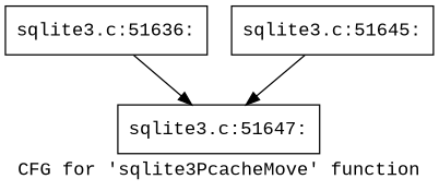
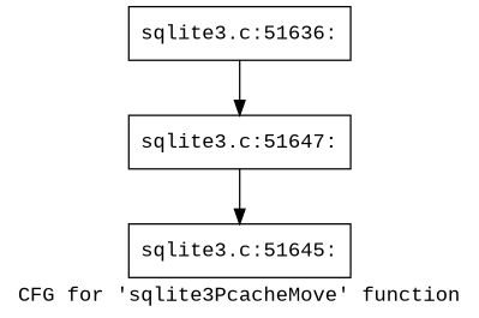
  digraph {
    fontname="Liberation Mono"
    label="CFG for 'sqlite3PcacheMove' function"
    node [fontname="Liberation Mono" shape=record]
    edge [fontname="Liberation Mono"]
    n1 [label="{sqlite3.c:51636:}"]
    n2 [label="{sqlite3.c:51647:}"]
    n3 [label="{sqlite3.c:51645:}"]
    n1 -> n2
-   n3 -> n2
+   n2 -> n3
  }
